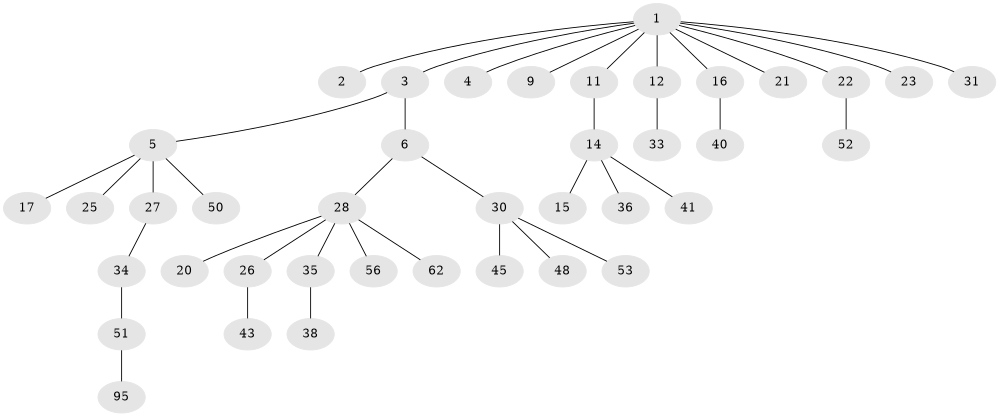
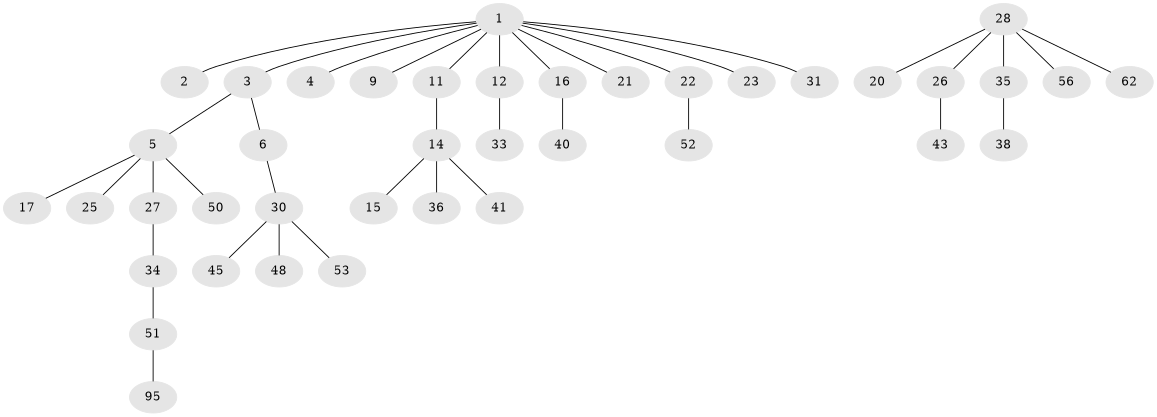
  graph {
    node [color=gray90 style=filled]
    1 [super="+10"]
    2
    3 [super="+8"]
    4
    9 [super="+28"]
    11 [super="+54"]
    12 [super="+37"]
    16 [super="+24"]
    21
    22 [super="+46"]
    23
    31 [super="+61"]
    5 [super="+7"]
    6 [super="+13"]
    14 [super="+32"]
    33 [super="+42"]
    40
    52
    17
    25
    27 [super="+49"]
    50
    n23 [label=28 super="+19"]
    30 [super="+60"]
    34 [super="+57"]
    20
    26 [super="+29"]
    35
    56
    62
    45 [super="+47"]
    48
    53
    15 [super="+39"]
    36 [super="+63"]
    41 [super="+44"]
    43
    38 [super="+58"]
    51
    n40 [label=95 super="+59"]
    1 -- 2
    1 -- 3
    1 -- 4
    1 -- 9
    1 -- 11
    1 -- 12
    1 -- 16
    1 -- 21
    1 -- 22
    1 -- 23
    1 -- 31
    3 -- 5
    3 -- 6
    11 -- 14
    12 -- 33
    16 -- 40
    22 -- 52
    5 -- 17
    5 -- 25
    5 -- 27
    5 -- 50
-   6 -- n23
    6 -- 30
    14 -- 15
    14 -- 36
    14 -- 41
    27 -- 34
    n23 -- 20
    n23 -- 26
    n23 -- 35
    n23 -- 56
    n23 -- 62
    30 -- 45
    30 -- 48
    30 -- 53
    34 -- 51
    26 -- 43
    35 -- 38
    51 -- n40
  }
